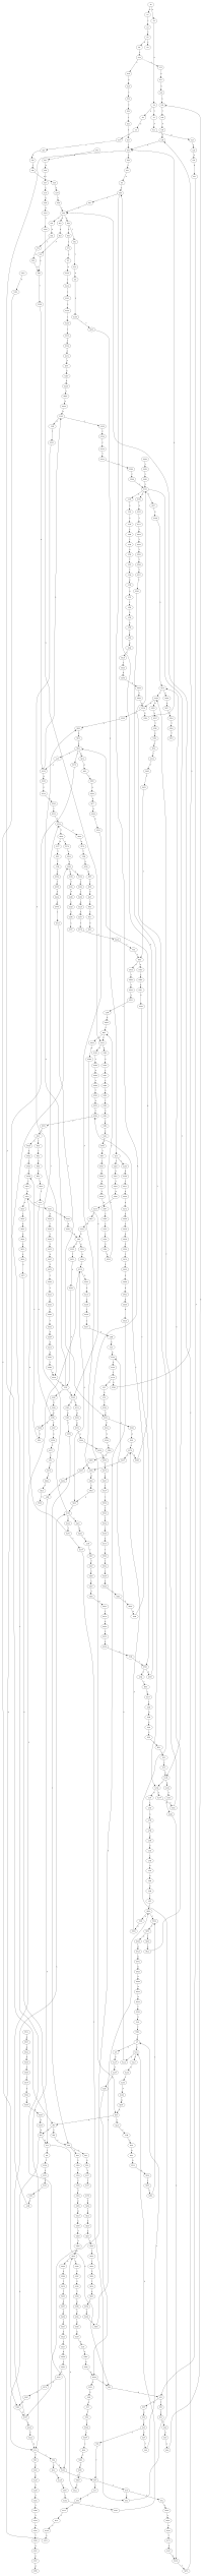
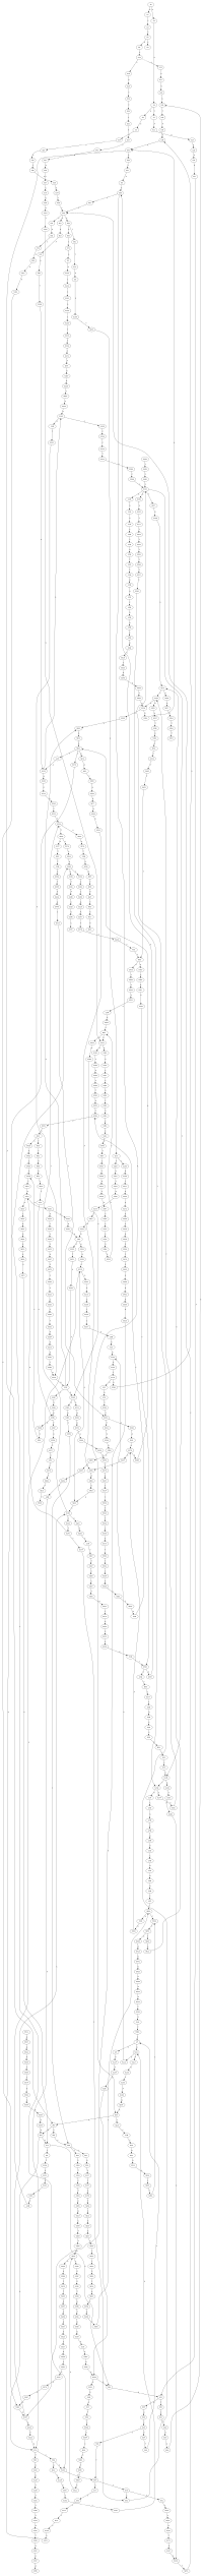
  strict digraph {
    fontname="Source Code Pro"
    node [fontname="Source Code Pro"]
    edge [fontname="Source Code Pro"]
    S0
    S1
    S2
    S3
    S4
    S5
    S6
    S7
    S8
    S9
    S10
    S11
    S12
    S14
    S15
    S13
    S16
    S17
    S18
    S19
    S20
    S21
    S22
    S23
    S24
    S25
    S26
    S27
    S28
    S29
    S30
    S31
    S32
    S33
    S34
    S35
    S36
    S37
    S38
    S39
    S40
    S41
    S42
    S43
    S44
    S45
    S46
    S47
    S48
    S49
    S50
    S51
    S52
    S53
    S54
    S55
    S56
    S57
    S58
    S59
    S60
    S61
    S62
    S63
    S64
    S65
    S66
    S67
    S68
    S69
    S70
    S71
    S72
    S73
    S74
    S75
    S76
    S77
    S78
    S79
    S80
    S81
    S82
    S83
    S84
    S85
    S86
    S87
    S88
    S89
    S90
    S91
    S92
    S93
    S94
    S95
    S96
    S97
    S98
    S99
    S100
    S101
    S102
    S103
    S104
    S105
    S106
    S107
    S108
    S109
    S110
    S111
    S112
    S113
    S114
    S115
    S116
    S117
    S118
    S119
    S120
    S121
    S122
    S123
    S124
    S125
    S126
    S127
    S128
    S129
    S130
    S131
    S132
    S133
    S134
    S135
    S136
    S137
    S138
    S139
    S140
    S141
    S142
    S143
    S144
    S145
    S146
    S147
    S148
    S149
    S150
    S151
    S152
    S153
    S154
    S155
    S156
    S157
    S158
    S159
    S160
    S161
    S162
    S163
    S164
    S165
    S166
    S167
    S168
    S169
    S170
    S171
    S172
    S173
    S174
    S175
    S176
    S177
    S178
    S179
    S180
    S181
    S182
    S183
    S184
    S185
    S186
    S187
    S188
    S189
    S190
    S191
    S192
    S193
    S194
    S195
    S196
    S197
    S198
    S199
    S200
    S201
    S202
    S203
    S204
    S205
    S206
    S207
    S208
    S209
    S210
    S211
    S212
    S213
    S214
    S215
    S216
    S217
    S218
    S219
    S220
    S221
    S222
    S223
    S224
    S225
    S226
    S227
    S228
    S229
    S230
    S231
    S232
    S233
    S234
    S235
    S236
    S237
    S238
    S239
    S240
    S241
    S242
    S243
    S244
    S245
    S246
    S247
    S248
    S249
    S250
    S251
    S252
    S253
    S254
    S255
    S256
    S257
    S258
    S259
    S260
    S261
    S262
    S263
    S264
    S265
    S266
    S267
    S268
    S269
    S270
    S271
    S272
    S273
    S274
    S275
    S276
    S277
    S278
    S279
    S280
    S281
    S282
    S283
    S284
    S285
    S286
    S287
    S288
    S289
    S290
    S291
    S292
    S293
    S294
    S295
    S296
    S297
    S298
    S299
    S300
    S301
    S302
    S303
    S304
    S305
    S306
    S307
    S308
    S309
    S310
    S311
    S312
    S313
    S314
    S315
    S316
    S317
    S318
    S319
    S320
    S321
    S322
    S323
    S324
    S325
    S326
    S327
    S328
    S329
    S330
    S331
    S332
    S333
    S334
    S335
    S336
    S337
    S338
    S339
    S340
    S341
    S342
    S343
    S344
    S345
    S346
    S347
    S348
    S349
    S350
    S351
    S352
    S353
    S354
    S355
    S356
    S357
    S358
    S359
    S360
    S361
    S362
    S363
    S364
    S365
    S366
    S367
    S368
    S369
    S370
    S371
    S372
    S373
    S374
    S375
    S376
    S377
    S378
    S379
    S380
    S381
    S382
    S383
    S384
    S385
    S386
    S387
    S388
    S389
    S390
    S391
    S392
    S393
    S394
    S395
    S396
    S397
    S398
    S399
    S400
    S401
    S402
    S403
    S404
    S406
    S407
    S408
    S409
    S410
    S411
    S412
    S413
    S414
    S415
    S416
    S417
    S418
    S419
    S420
    S421
    S422
    S423
    S424
    S425
    S426
    S427
    S428
    S429
    S430
    S431
    S432
    S433
    S435
    S436
    S437
    S438
    S439
    S440
    S441
    S442
    S443
    S444
    S445
    S446
    S447
    S448
    S449
    S450
    S451
    S452
    S453
    S454
    S455
    S456
    S457
    S458
    S434
    S459
    S460
    S461
    S462
    S463
    S464
    S465
    S466
    S467
    S468
    S469
    S470
    S471
    S472
    S473
    S474
    S475
    S476
    S477
    S478
    S479
    S480
    S481
    S482
    S483
    S484
    S485
    S486
    S487
    S488
    S489
    S490
    S491
    S492
    S493
    S494
    S495
    S496
    S497
    S498
    S499
    S500
    S501
    S502
    S503
    S504
    S505
    S506
    S507
    S508
    S509
    S510
    S512
    S513
    S514
    S515
    S516
    S517
    S518
    S519
    S520
    S521
    S522
    S523
    S524
    S525
    S526
    S511
    S527
    S528
    S529
    S530
    S531
    S532
    S533
    S534
    S535
    S536
    S537
    S538
    S539
    S540
    S541
    S542
    S543
    S544
    S545
    S546
    S547
    S548
    S549
    S550
    S551
    S552
    S553
    S554
    S555
    S556
    S557
    S558
    S559
    S560
    S561
    S562
    S563
    S564
    S565
    S566
    S567
    S568
    S569
    S570
    S571
    S572
    S573
    S574
    S575
    S576
    S577
    S578
    S579
    S580
    S581
    S582
    S583
    S584
    S585
    S586
    S587
    S588
    S589
    S590
    S591
    S592
    S593
    S594
    S595
    S596
    S597
    S598
    S599
    S600
    S601
    S602
    S603
    S604
    S605
    S606
    S607
    S608
    S609
    S610
    S611
    S0 -> S1 [label=G]
    S0 -> S2 [label=A]
    S1 -> S3 [label=T]
    S2 -> S4 [label=G]
    S3 -> S5 [label=T]
    S4 -> S6 [label=G]
    S4 -> S7 [label=T]
    S5 -> S8 [label=G]
    S5 -> S9 [label=C]
    S6 -> S10 [label=G]
    S7 -> S11 [label=A]
    S8 -> S12 [label=C]
    S10 -> S14 [label=T]
    S11 -> S15 [label=A]
    S12 -> S13 [label=T]
    S12 -> S16 [label=T]
    S14 -> S18 [label=T]
    S15 -> S19 [label=A]
    S13 -> S17 [label=G]
    S16 -> S20 [label=G]
    S17 -> S21 [label=G]
    S18 -> S22 [label=G]
    S19 -> S23 [label=G]
    S20 -> S24 [label=T]
    S21 -> S25 [label=G]
    S22 -> S26 [label=T]
    S23 -> S27 [label=G]
    S24 -> S28 [label=T]
    S25 -> S29 [label=T]
    S26 -> S30 [label=A]
    S27 -> S31 [label=A]
    S28 -> S32 [label=C]
    S29 -> S33 [label=A]
    S30 -> S34 [label=G]
    S31 -> S35 [label=A]
    S31 -> S36 [label=T]
    S32 -> S37 [label=G]
    S33 -> S38 [label=G]
    S34 -> S39 [label=T]
    S35 -> S40 [label=A]
    S36 -> S41 [label=C]
-   S37 -> S43 [label=T]
+   S37 -> S42 [label=T]
    S38 -> S43 [label=A]
    S39 -> S44 [label=C]
    S40 -> S45 [label=C]
    S41 -> S46 [label=T]
    S42 -> S47 [label=A]
    S43 -> S48 [label=G]
    S43 -> S49 [label=A]
    S44 -> S50 [label=G]
    S44 -> S51 [label=C]
    S44 -> S52 [label=A]
    S45 -> S53 [label=C]
    S45 -> S54 [label=G]
    S46 -> S55 [label=G]
    S47 -> S56 [label=A]
    S48 -> S57 [label=T]
    S49 -> S58 [label=C]
    S49 -> S59 [label=A]
    S50 -> S60 [label=G]
    S50 -> S61 [label=T]
    S51 -> S62 [label=A]
    S52 -> S63 [label=A]
    S53 -> S64 [label=T]
    S54 -> S65 [label=T]
    S55 -> S66 [label=G]
    S56 -> S67 [label=C]
    S57 -> S68 [label=A]
    S58 -> S69 [label=C]
    S59 -> S70 [label=A]
    S59 -> S71 [label=G]
    S60 -> S72 [label=C]
    S61 -> S73 [label=T]
    S62 -> S74 [label=C]
    S63 -> S75 [label=A]
    S64 -> S76 [label=T]
    S64 -> S77 [label=C]
    S65 -> S78 [label=C]
    S66 -> S25 [label=G]
    S67 -> S79 [label=C]
    S68 -> S80 [label=G]
    S69 -> S81 [label=C]
    S69 -> S82 [label=T]
    S70 -> S83 [label=T]
    S70 -> S84 [label=C]
    S71 -> S85 [label=G]
    S71 -> S86 [label=T]
    S72 -> S87 [label=G]
    S73 -> S88 [label=A]
    S74 -> S89 [label=G]
    S75 -> S90 [label=A]
    S76 -> S91 [label=T]
    S76 -> S92 [label=C]
    S77 -> S93 [label=C]
    S78 -> S94 [label=A]
    S78 -> S95 [label=G]
    S79 -> S96 [label=G]
    S80 -> S97 [label=T]
    S80 -> S98 [label=A]
    S81 -> S99 [label=A]
    S82 -> S100 [label=G]
    S83 -> S101 [label=G]
    S84 -> S102 [label=A]
    S84 -> S103 [label=C]
    S85 -> S31 [label=A]
    S86 -> S104 [label=C]
    S87 -> S105 [label=A]
    S88 -> S106 [label=G]
-   S89 -> S90 [label=A]
+   S89 -> S107 [label=A]
    S90 -> S108 [label=T]
    S91 -> S109 [label=C]
    S92 -> S110 [label=C]
    S93 -> S111 [label=T]
    S94 -> S112 [label=G]
    S94 -> S113 [label=A]
    S95 -> S114 [label=A]
    S96 -> S115 [label=G]
    S97 -> S44 [label=C]
    S98 -> S49 [label=A]
    S98 -> S116 [label=T]
    S99 -> S117 [label=G]
    S100 -> S118 [label=T]
    S101 -> S119 [label=G]
    S102 -> S120 [label=C]
    S103 -> S64 [label=T]
    S104 -> S121 [label=A]
    S105 -> S122 [label=C]
    S106 -> S123 [label=T]
    S107 -> S124 [label=A]
    S108 -> S125 [label=A]
    S109 -> S126 [label=C]
    S110 -> S127 [label=T]
    S110 -> S128 [label=C]
    S110 -> S129 [label=G]
    S110 -> S130 [label=A]
    S111 -> S131 [label=T]
    S112 -> S132 [label=G]
    S113 -> S133 [label=G]
    S114 -> S134 [label=A]
    S115 -> S135 [label=T]
    S116 -> S136 [label=T]
    S117 -> S137 [label=T]
    S118 -> S138 [label=C]
    S119 -> S139 [label=T]
    S120 -> S140 [label=G]
    S121 -> S141 [label=G]
    S122 -> S142 [label=C]
    S123 -> S143 [label=A]
    S124 -> S144 [label=G]
    S125 -> S145 [label=G]
    S125 -> S146 [label=A]
    S126 -> S147 [label=G]
    S127 -> S148 [label=G]
    S128 -> S149 [label=G]
    S128 -> S150 [label=T]
    S129 -> S151 [label=G]
    S130 -> S152 [label=G]
    S131 -> S153 [label=C]
    S132 -> S154 [label=G]
    S133 -> S155 [label=T]
    S134 -> S156 [label=G]
    S135 -> S157 [label=G]
    S136 -> S158 [label=T]
+   S137 -> S159 [label=G]
    S138 -> S160 [label=T]
    S139 -> S161 [label=T]
    S140 -> S162 [label=T]
    S141 -> S163 [label=A]
    S142 -> S164 [label=G]
    S143 -> S165 [label=C]
    S143 -> S166 [label=T]
    S144 -> S167 [label=A]
    S145 -> S168 [label=C]
    S145 -> S169 [label=G]
    S146 -> S170 [label=G]
    S147 -> S171 [label=T]
    S148 -> S172 [label=G]
    S149 -> S173 [label=T]
    S150 -> S174 [label=G]
    S150 -> S175 [label=A]
    S151 -> S176 [label=G]
    S152 -> S177 [label=T]
    S153 -> S178 [label=G]
    S154 -> S179 [label=T]
    S155 -> S180 [label=A]
    S156 -> S167 [label=A]
    S157 -> S181 [label=G]
    S157 -> S182 [label=A]
    S158 -> S183 [label=A]
    S159 -> S184 [label=T]
    S160 -> S185 [label=C]
    S161 -> S186 [label=T]
    S162 -> S187 [label=C]
    S163 -> S188 [label=A]
    S164 -> S189 [label=C]
    S165 -> S190 [label=G]
    S166 -> S191 [label=G]
    S167 -> S192 [label=C]
    S167 -> S193 [label=A]
    S168 -> S194 [label=C]
    S169 -> S195 [label=T]
    S170 -> S196 [label=A]
    S171 -> S197 [label=A]
    S172 -> S198 [label=C]
    S172 -> S199 [label=T]
    S173 -> S200 [label=A]
    S174 -> S201 [label=G]
    S175 -> S202 [label=C]
    S176 -> S203 [label=C]
    S177 -> S204 [label=T]
    S178 -> S205 [label=A]
    S179 -> S206 [label=A]
    S179 -> S207 [label=G]
    S180 -> S208 [label=G]
    S181 -> S209 [label=C]
    S182 -> S210 [label=G]
    S183 -> S211 [label=A]
    S184 -> S212 [label=C]
    S185 -> S213 [label=G]
    S186 -> S214 [label=T]
    S187 -> S94 [label=A]
    S188 -> S215 [label=G]
    S189 -> S216 [label=T]
    S190 -> S217 [label=T]
    S191 -> S218 [label=T]
    S192 -> S219 [label=C]
    S192 -> S220 [label=T]
    S192 -> S221 [label=A]
    S193 -> S222 [label=A]
    S194 -> S223 [label=C]
    S195 -> S224 [label=A]
    S196 -> S225 [label=C]
    S197 -> S226 [label=G]
    S198 -> S227 [label=G]
    S199 -> S228 [label=A]
    S199 -> S229 [label=G]
    S200 -> S226 [label=G]
    S201 -> S199 [label=T]
    S202 -> S230 [label=G]
    S203 -> S231 [label=T]
    S204 -> S232 [label=T]
    S205 -> S233 [label=A]
    S205 -> S234 [label=C]
    S206 -> S38 [label=G]
    S207 -> S235 [label=A]
    S208 -> S98 [label=A]
    S209 -> S236 [label=G]
    S210 -> S237 [label=C]
    S211 -> S238 [label=A]
    S212 -> S239 [label=G]
    S213 -> S240 [label=C]
    S214 -> S241 [label=A]
    S215 -> S242 [label=G]
    S215 -> S243 [label=A]
    S216 -> S244 [label=T]
    S217 -> S245 [label=G]
    S218 -> S246 [label=A]
    S219 -> S247 [label=T]
    S220 -> S248 [label=T]
    S220 -> S249 [label=A]
    S221 -> S250 [label=G]
    S222 -> S70 [label=A]
    S223 -> S251 [label=T]
    S224 -> S252 [label=A]
    S225 -> S220 [label=T]
    S226 -> S253 [label=T]
    S227 -> S254 [label=G]
    S228 -> S255 [label=A]
    S228 -> S256 [label=G]
    S229 -> S257 [label=A]
    S230 -> S258 [label=C]
    S231 -> S259 [label=G]
    S232 -> S260 [label=T]
    S233 -> S261 [label=T]
    S234 -> S262 [label=C]
    S235 -> S263 [label=C]
    S236 -> S264 [label=C]
    S237 -> S265 [label=C]
    S238 -> S266 [label=C]
    S239 -> S267 [label=G]
    S240 -> S268 [label=T]
    S241 -> S269 [label=T]
    S242 -> S270 [label=G]
    S243 -> S192 [label=C]
    S244 -> S271 [label=C]
    S245 -> S272 [label=G]
    S246 -> S273 [label=G]
    S247 -> S274 [label=T]
    S247 -> S275 [label=A]
    S248 -> S276 [label=C]
    S248 -> S277 [label=A]
    S249 -> S278 [label=G]
    S250 -> S279 [label=G]
    S251 -> S280 [label=T]
    S252 -> S281 [label=C]
    S252 -> S282 [label=G]
    S252 -> S283 [label=A]
    S253 -> S44 [label=C]
    S254 -> S284 [label=T]
    S255 -> S283 [label=A]
    S256 -> S43 [label=A]
    S257 -> S285 [label=T]
    S258 -> S286 [label=A]
    S259 -> S287 [label=T]
    S260 -> S288 [label=C]
    S261 -> S289 [label=A]
    S262 -> S290 [label=C]
    S263 -> S291 [label=T]
    S264 -> S292 [label=T]
    S265 -> S293 [label=G]
    S266 -> S294 [label=T]
    S267 -> S295 [label=T]
    S268 -> S296 [label=T]
    S269 -> S297 [label=A]
    S270 -> S298 [label=G]
    S271 -> S299 [label=A]
    S272 -> S300 [label=A]
    S273 -> S301 [label=C]
    S274 -> S92 [label=C]
    S275 -> S302 [label=G]
    S275 -> S303 [label=A]
    S276 -> S304 [label=G]
    S277 -> S305 [label=T]
    S278 -> S306 [label=T]
    S279 -> S307 [label=T]
    S280 -> S308 [label=C]
    S281 -> S309 [label=G]
    S282 -> S310 [label=A]
    S282 -> S311 [label=G]
    S283 -> S312 [label=A]
    S284 -> S313 [label=T]
    S285 -> S314 [label=A]
    S286 -> S315 [label=A]
    S287 -> S316 [label=C]
    S288 -> S317 [label=C]
    S289 -> S318 [label=C]
    S290 -> S319 [label=A]
    S291 -> S320 [label=A]
    S291 -> S321 [label=T]
    S292 -> S322 [label=A]
    S293 -> S323 [label=C]
    S294 -> S324 [label=C]
    S295 -> S325 [label=T]
    S296 -> S326 [label=G]
    S297 -> S327 [label=G]
    S298 -> S328 [label=T]
    S299 -> S329 [label=A]
    S300 -> S330 [label=C]
    S301 -> S331 [label=A]
    S302 -> S332 [label=C]
    S302 -> S333 [label=A]
    S303 -> S334 [label=C]
    S304 -> S205 [label=A]
    S305 -> S335 [label=T]
    S306 -> S336 [label=A]
    S307 -> S337 [label=T]
    S308 -> S110 [label=C]
    S309 -> S338 [label=G]
    S310 -> S339 [label=A]
    S311 -> S340 [label=A]
    S312 -> S341 [label=A]
    S314 -> S342 [label=A]
    S315 -> S343 [label=C]
    S316 -> S344 [label=A]
    S317 -> S345 [label=C]
    S318 -> S346 [label=G]
    S319 -> S347 [label=A]
    S320 -> S348 [label=A]
    S321 -> S349 [label=G]
    S322 -> S350 [label=C]
    S323 -> S351 [label=G]
    S324 -> S352 [label=C]
    S325 -> S353 [label=T]
    S326 -> S354 [label=G]
    S326 -> S355 [label=C]
    S327 -> S356 [label=A]
    S328 -> S357 [label=C]
    S329 -> S358 [label=A]
    S330 -> S359 [label=G]
    S331 -> S360 [label=G]
    S332 -> S361 [label=A]
    S333 -> S362 [label=T]
    S334 -> S363 [label=A]
    S335 -> S364 [label=G]
    S336 -> S365 [label=A]
    S337 -> S366 [label=C]
    S338 -> S367 [label=T]
    S338 -> S368 [label=A]
    S339 -> S369 [label=C]
    S340 -> S370 [label=G]
    S341 -> S371 [label=T]
    S341 -> S372 [label=G]
    S341 -> S373 [label=C]
    S342 -> S374 [label=T]
    S343 -> S375 [label=A]
    S344 -> S376 [label=A]
    S345 -> S150 [label=T]
    S346 -> S377 [label=C]
    S347 -> S378 [label=T]
    S348 -> S379 [label=A]
    S349 -> S380 [label=A]
    S350 -> S381 [label=C]
    S351 -> S382 [label=C]
    S352 -> S383 [label=T]
    S352 -> S384 [label=G]
    S353 -> S385 [label=G]
    S354 -> S386 [label=A]
    S355 -> S387 [label=G]
    S357 -> S388 [label=A]
    S358 -> S389 [label=T]
    S359 -> S390 [label=G]
    S360 -> S391 [label=A]
    S360 -> S392 [label=G]
    S361 -> S360 [label=G]
    S362 -> S393 [label=C]
    S363 -> S394 [label=G]
    S364 -> S395 [label=T]
    S365 -> S396 [label=T]
    S366 -> S397 [label=C]
    S367 -> S398 [label=A]
    S368 -> S399 [label=C]
    S369 -> S69 [label=C]
    S370 -> S400 [label=G]
    S371 -> S125 [label=A]
    S372 -> S401 [label=A]
    S373 -> S103 [label=C]
    S374 -> S402 [label=T]
    S375 -> S403 [label=A]
    S376 -> S404 [label=C]
    S378 -> S406 [label=T]
    S379 -> S407 [label=G]
    S379 -> S408 [label=A]
    S380 -> S409 [label=G]
    S381 -> S410 [label=G]
    S382 -> S411 [label=C]
    S383 -> S412 [label=G]
    S384 -> S413 [label=A]
    S385 -> S414 [label=C]
    S386 -> S415 [label=C]
    S387 -> S416 [label=G]
    S388 -> S417 [label=G]
    S389 -> S418 [label=A]
    S390 -> S419 [label=C]
    S391 -> S420 [label=A]
    S392 -> S421 [label=T]
    S393 -> S422 [label=G]
    S394 -> S423 [label=A]
    S395 -> S424 [label=G]
    S396 -> S425 [label=A]
    S397 -> S426 [label=T]
    S398 -> S427 [label=G]
    S399 -> S428 [label=C]
    S400 -> S429 [label=A]
    S401 -> S430 [label=T]
    S402 -> S431 [label=T]
    S403 -> S432 [label=A]
    S404 -> S433 [label=G]
    S406 -> S435 [label=T]
    S407 -> S436 [label=A]
    S408 -> S341 [label=A]
    S409 -> S437 [label=A]
    S410 -> S438 [label=G]
    S410 -> S439 [label=T]
    S411 -> S440 [label=A]
    S412 -> S172 [label=G]
    S413 -> S441 [label=G]
    S414 -> S442 [label=A]
    S415 -> S443 [label=T]
    S416 -> S444 [label=T]
    S417 -> S132 [label=G]
    S418 -> S145 [label=G]
    S419 -> S445 [label=G]
    S420 -> S215 [label=G]
    S421 -> S446 [label=A]
    S422 -> S447 [label=A]
    S423 -> S448 [label=A]
    S424 -> S449 [label=A]
    S425 -> S450 [label=T]
    S426 -> S451 [label=A]
    S427 -> S452 [label=C]
    S428 -> S453 [label=T]
    S429 -> S454 [label=A]
    S430 -> S455 [label=A]
    S431 -> S456 [label=T]
    S432 -> S457 [label=C]
    S433 -> S458 [label=A]
    S435 -> S456 [label=T]
    S436 -> S460 [label=A]
    S437 -> S461 [label=A]
    S438 -> S462 [label=A]
    S439 -> S463 [label=T]
    S440 -> S464 [label=T]
    S441 -> S465 [label=G]
    S442 -> S466 [label=A]
    S443 -> S467 [label=G]
    S444 -> S468 [label=G]
    S445 -> S469 [label=G]
    S446 -> S252 [label=A]
    S447 -> S470 [label=G]
    S448 -> S471 [label=A]
    S449 -> S472 [label=C]
    S450 -> S473 [label=G]
    S451 -> S474 [label=T]
    S452 -> S475 [label=C]
    S453 -> S275 [label=A]
    S454 -> S476 [label=T]
    S455 -> S477 [label=A]
    S456 -> S478 [label=C]
    S456 -> S479 [label=G]
    S457 -> S480 [label=T]
    S458 -> S481 [label=C]
    S434 -> S459 [label=T]
    S459 -> S482 [label=C]
    S460 -> S483 [label=G]
    S461 -> S484 [label=A]
    S462 -> S485 [label=C]
    S463 -> S486 [label=A]
    S464 -> S487 [label=C]
    S465 -> S488 [label=G]
    S466 -> S489 [label=A]
    S467 -> S490 [label=C]
    S468 -> S491 [label=T]
    S469 -> S492 [label=A]
    S470 -> S493 [label=C]
    S471 -> S71 [label=G]
    S472 -> S291 [label=T]
    S473 -> S494 [label=A]
    S474 -> S495 [label=G]
    S475 -> S496 [label=G]
    S476 -> S497 [label=A]
    S477 -> S498 [label=A]
    S478 -> S499 [label=T]
    S479 -> S500 [label=G]
    S480 -> S324 [label=C]
    S480 -> S501 [label=A]
    S481 -> S502 [label=A]
    S482 -> S110 [label=C]
    S483 -> S243 [label=A]
    S484 -> S70 [label=A]
    S485 -> S428 [label=C]
    S486 -> S503 [label=A]
    S487 -> S504 [label=T]
    S488 -> S505 [label=A]
    S489 -> S506 [label=C]
    S490 -> S507 [label=G]
    S491 -> S508 [label=G]
    S492 -> S509 [label=A]
    S493 -> S510 [label=C]
    S495 -> S512 [label=G]
    S496 -> S513 [label=T]
    S497 -> S514 [label=T]
    S498 -> S515 [label=G]
    S499 -> S516 [label=C]
    S500 -> S517 [label=A]
    S501 -> S518 [label=A]
    S502 -> S519 [label=C]
    S503 -> S520 [label=C]
    S504 -> S521 [label=A]
    S505 -> S522 [label=A]
    S506 -> S480 [label=T]
    S507 -> S523 [label=G]
    S508 -> S524 [label=G]
    S509 -> S525 [label=A]
    S510 -> S526 [label=C]
    S512 -> S528 [label=A]
    S513 -> S529 [label=T]
    S514 -> S530 [label=C]
    S515 -> S436 [label=A]
    S516 -> S531 [label=C]
    S517 -> S532 [label=G]
    S518 -> S379 [label=A]
    S519 -> S533 [label=T]
    S520 -> S534 [label=T]
    S521 -> S535 [label=C]
    S522 -> S536 [label=C]
    S523 -> S537 [label=G]
    S524 -> S538 [label=A]
    S525 -> S539 [label=G]
    S526 -> S540 [label=C]
    S511 -> S527 [label=A]
    S527 -> S541 [label=A]
    S528 -> S542 [label=G]
    S530 -> S543 [label=T]
    S531 -> S544 [label=G]
    S532 -> S545 [label=T]
    S533 -> S546 [label=G]
    S534 -> S338 [label=G]
    S535 -> S547 [label=A]
    S536 -> S548 [label=G]
    S537 -> S549 [label=A]
    S538 -> S550 [label=A]
    S539 -> S85 [label=G]
    S539 -> S551 [label=A]
    S540 -> S552 [label=T]
    S541 -> S553 [label=A]
    S542 -> S545 [label=T]
    S543 -> S554 [label=T]
    S544 -> S555 [label=G]
    S545 -> S556 [label=C]
    S545 -> S557 [label=A]
    S546 -> S558 [label=G]
    S547 -> S559 [label=T]
    S548 -> S560 [label=T]
    S549 -> S561 [label=C]
    S550 -> S562 [label=A]
    S551 -> S563 [label=G]
    S552 -> S564 [label=A]
    S553 -> S565 [label=T]
    S554 -> S566 [label=C]
    S555 -> S567 [label=T]
    S556 -> S568 [label=T]
    S557 -> S80 [label=G]
    S558 -> S569 [label=T]
    S559 -> S570 [label=C]
    S560 -> S78 [label=C]
    S561 -> S571 [label=G]
    S562 -> S539 [label=G]
    S563 -> S572 [label=G]
    S564 -> S573 [label=G]
    S565 -> S574 [label=T]
    S566 -> S575 [label=A]
    S567 -> S157 [label=G]
    S567 -> S576 [label=A]
    S568 -> S577 [label=C]
    S569 -> S228 [label=A]
    S570 -> S578 [label=C]
    S571 -> S579 [label=A]
    S572 -> S580 [label=T]
    S573 -> S581 [label=G]
    S574 -> S582 [label=A]
    S575 -> S583 [label=T]
    S576 -> S584 [label=A]
    S577 -> S585 [label=T]
    S578 -> S586 [label=G]
    S579 -> S587 [label=A]
    S580 -> S588 [label=C]
    S581 -> S589 [label=T]
    S582 -> S590 [label=G]
    S583 -> S591 [label=T]
    S584 -> S282 [label=G]
    S585 -> S592 [label=A]
    S586 -> S593 [label=G]
    S587 -> S144 [label=G]
    S588 -> S594 [label=G]
    S589 -> S224 [label=A]
    S590 -> S595 [label=A]
    S591 -> S596 [label=C]
    S592 -> S597 [label=C]
    S593 -> S567 [label=T]
    S594 -> S598 [label=C]
    S595 -> S599 [label=A]
    S596 -> S600 [label=G]
    S597 -> S601 [label=T]
    S598 -> S602 [label=G]
    S599 -> S59 [label=A]
    S600 -> S603 [label=C]
    S601 -> S604 [label=T]
    S602 -> S605 [label=C]
    S603 -> S606 [label=T]
    S604 -> S607 [label=C]
    S605 -> S608 [label=T]
    S606 -> S609 [label=A]
    S607 -> S610 [label=C]
    S608 -> S611 [label=T]
    S609 -> S350 [label=C]
    S610 -> S128 [label=C]
    S611 -> S326 [label=G]
  }
